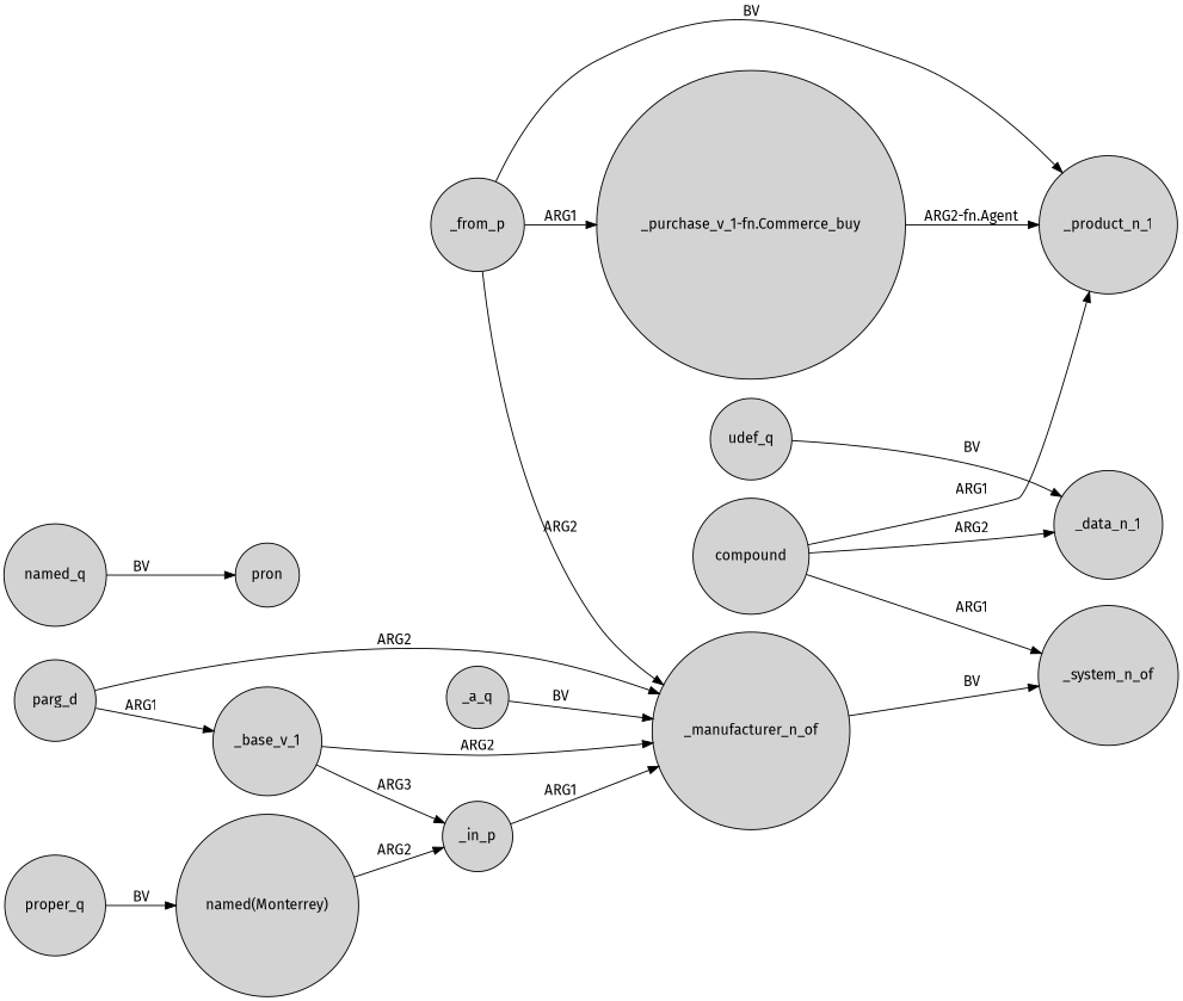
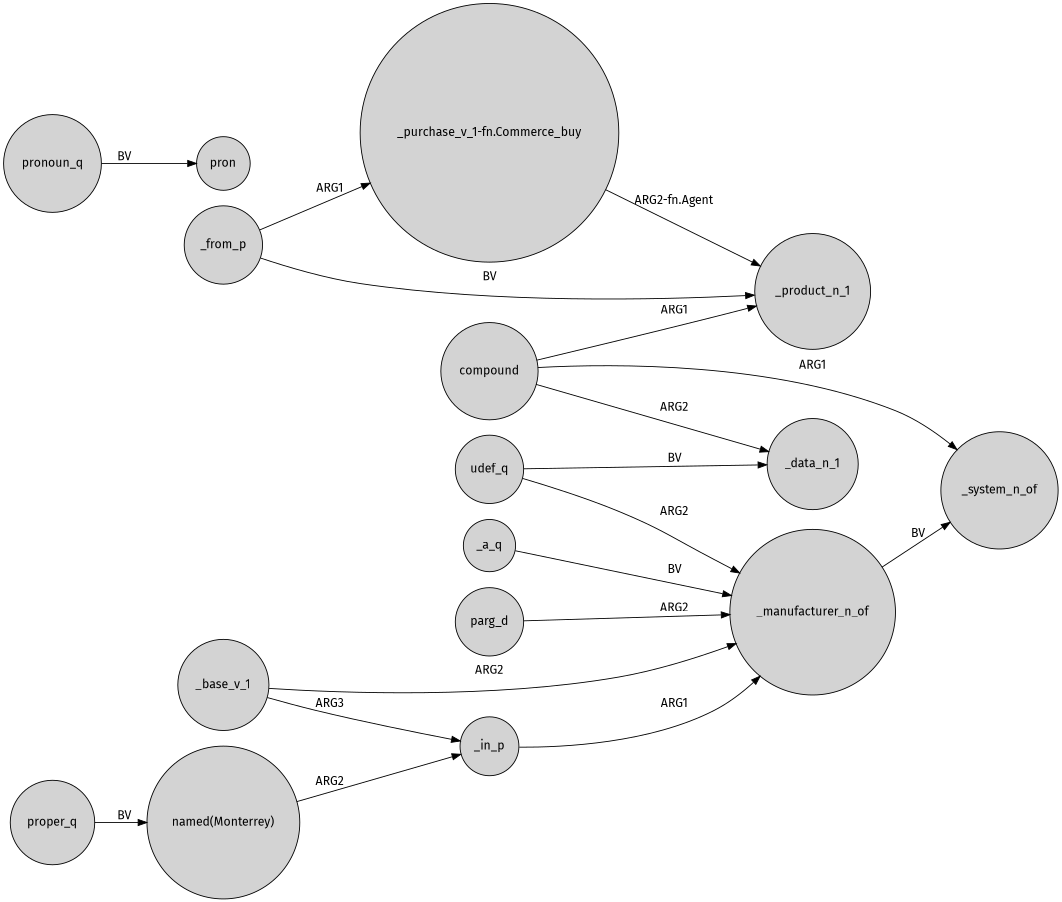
  digraph {
    fontname="Fira Sans"
    rankdir=LR
    node [fontname="Fira Sans" shape=circle style=filled]
    edge [fontname="Fira Sans"]
    compound
    _product_n_1
    _system_n_of
    _data_n_1
    _from_p
    "_purchase_v_1-fn.Commerce_buy"
    _manufacturer_n_of
    udef_q
-   pronoun_q [label=named_q]
+   pronoun_q
    pron
    parg_d
    _base_v_1
    _in_p
    "named(Monterrey)"
    proper_q
    _a_q
    compound -> _product_n_1 [label=ARG1]
    compound -> _system_n_of [label=ARG1]
    compound -> _data_n_1 [label=ARG2]
    _from_p -> _product_n_1 [label=BV]
    _from_p -> "_purchase_v_1-fn.Commerce_buy" [label=ARG1]
-   _from_p -> _manufacturer_n_of [label=ARG2]
+   udef_q -> _manufacturer_n_of [label=ARG2]
    "_purchase_v_1-fn.Commerce_buy" -> _product_n_1 [label="ARG2-fn.Agent"]
    _manufacturer_n_of -> _system_n_of [label=BV]
    udef_q -> _data_n_1 [label=BV]
    pronoun_q -> pron [label=BV]
    parg_d -> _manufacturer_n_of [label=ARG2]
-   parg_d -> _base_v_1 [label=ARG1]
    _base_v_1 -> _manufacturer_n_of [label=ARG2]
    _base_v_1 -> _in_p [label=ARG3]
    _in_p -> _manufacturer_n_of [label=ARG1]
    "named(Monterrey)" -> _in_p [label=ARG2]
    proper_q -> "named(Monterrey)" [label=BV]
    _a_q -> _manufacturer_n_of [label=BV]
  }
